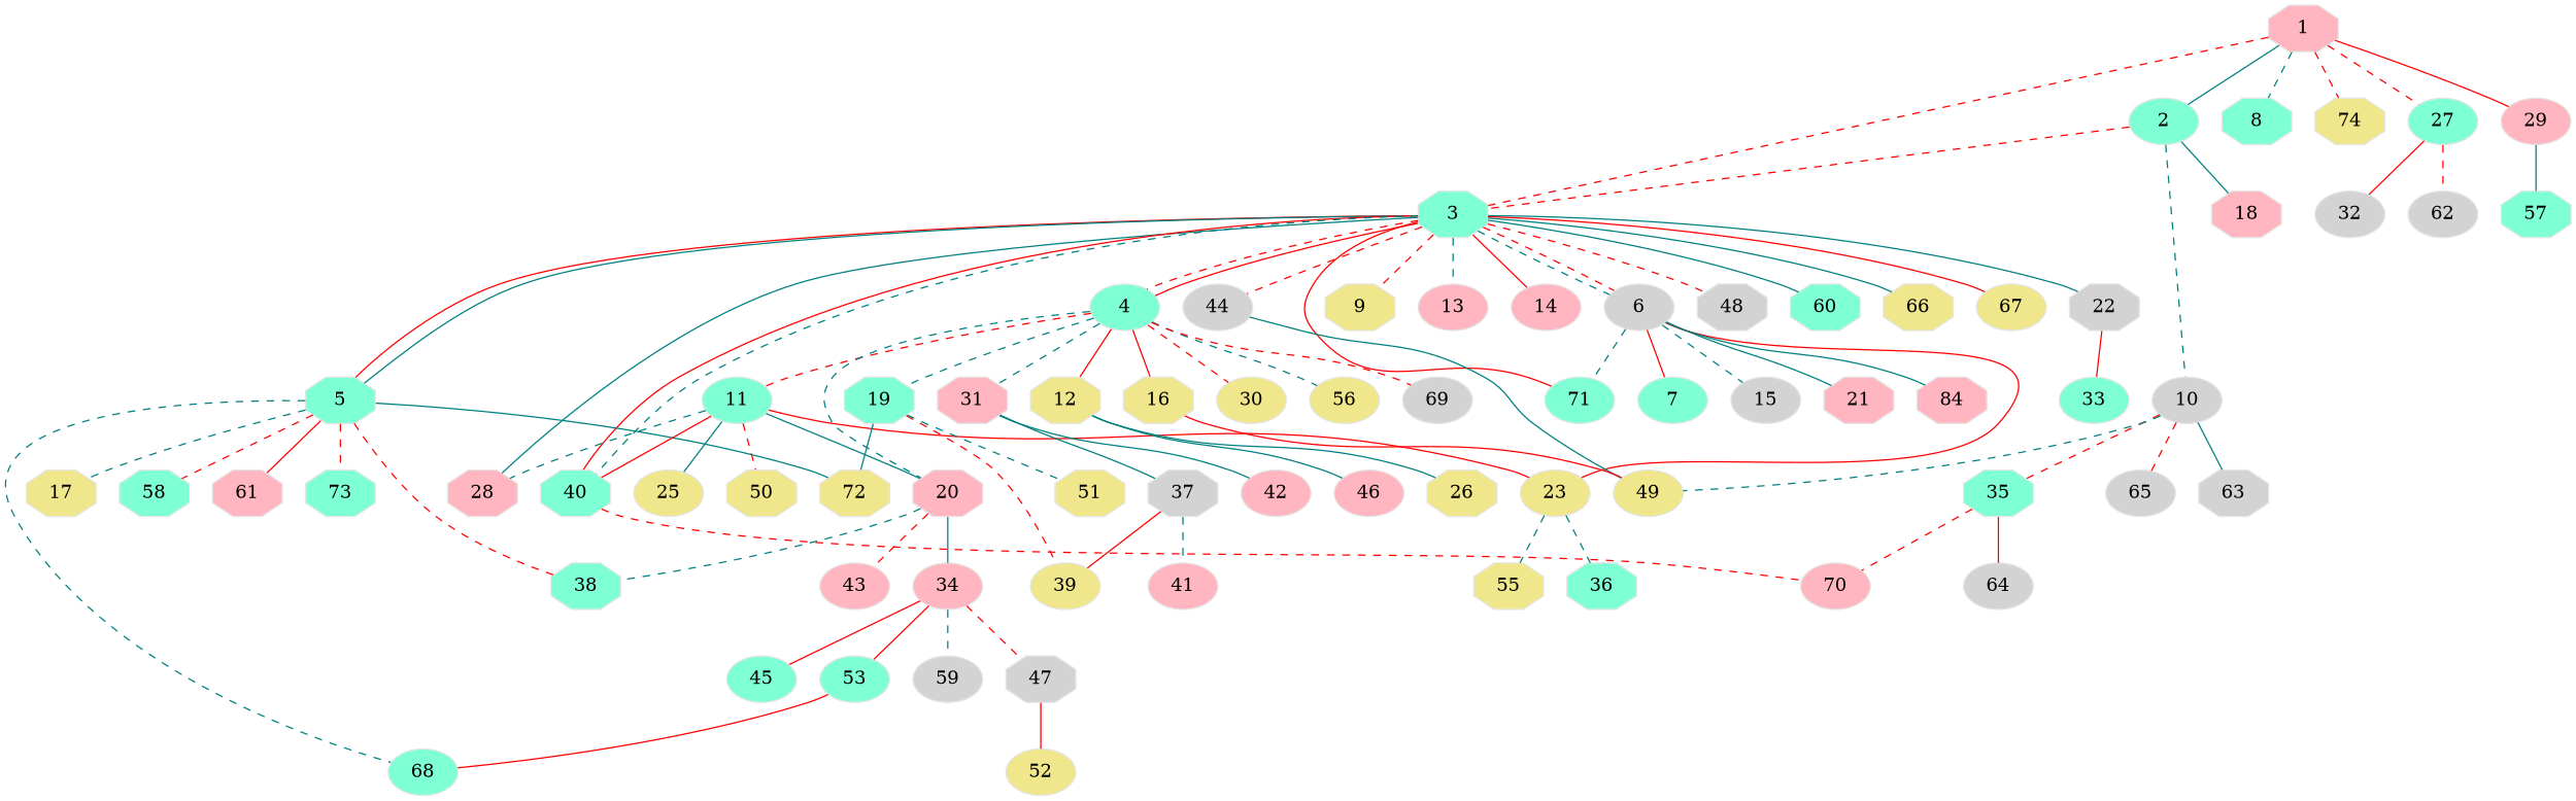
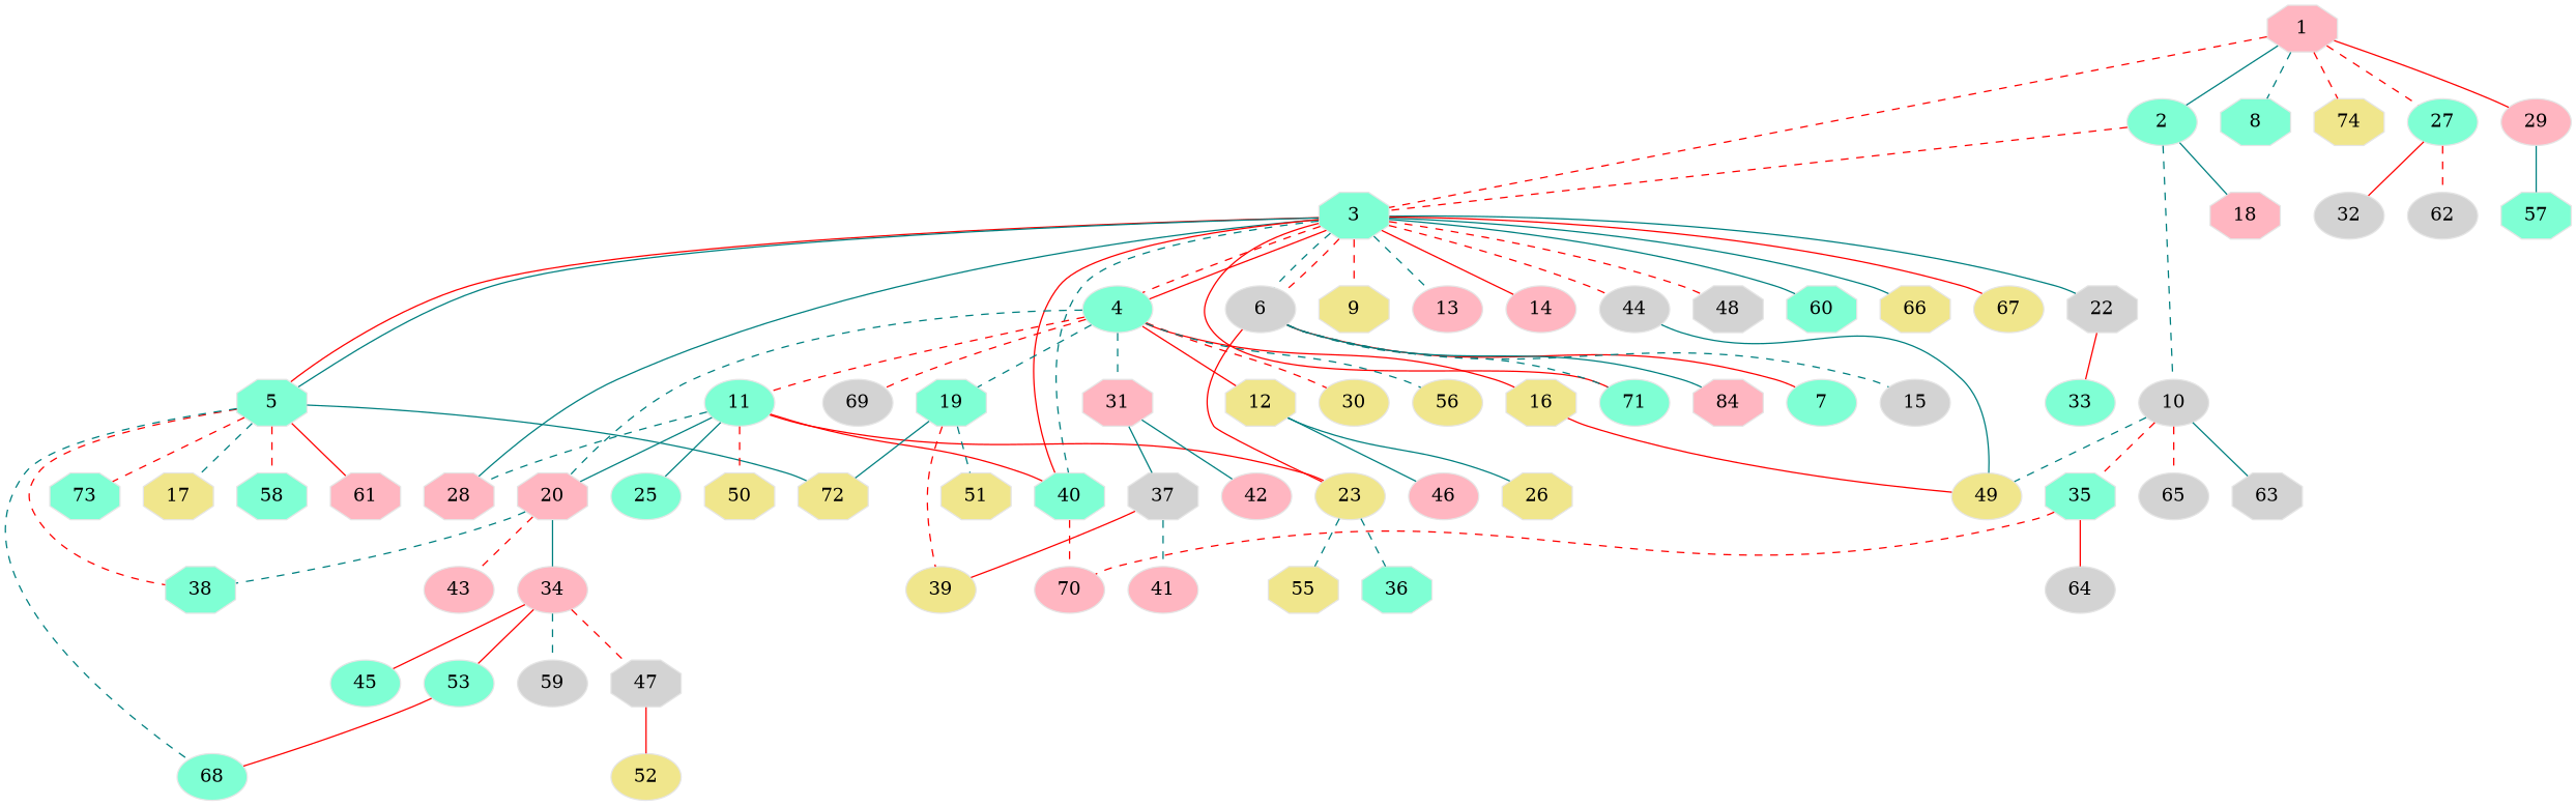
  graph {
    node [color=gray90 fillcolor=aquamarine shape=ellipse style=filled]
    edge [color=red style=dashed]
    1 [fillcolor=lightpink shape=octagon]
    2
    3 [shape=octagon]
    8 [shape=octagon]
    n5 [fillcolor=khaki label=74 shape=octagon]
    27
    29 [fillcolor=lightpink]
    10 [fillcolor=lightgrey]
    18 [fillcolor=lightpink shape=octagon]
    4
    5 [shape=octagon]
    6 [fillcolor=lightgrey]
    9 [fillcolor=khaki shape=octagon]
    13 [fillcolor=lightpink]
    14 [fillcolor=lightpink]
    22 [fillcolor=lightgrey shape=octagon]
    28 [fillcolor=lightpink shape=octagon]
    40 [shape=octagon]
    44 [fillcolor=lightgrey]
    48 [fillcolor=lightgrey shape=octagon]
    60 [shape=octagon]
    66 [fillcolor=khaki shape=octagon]
    67 [fillcolor=khaki]
    71
    32 [fillcolor=lightgrey]
    62 [fillcolor=lightgrey]
    57 [shape=octagon]
    35 [shape=octagon]
    49 [fillcolor=khaki]
    63 [fillcolor=lightgrey shape=octagon]
    65 [fillcolor=lightgrey]
    11
    12 [fillcolor=khaki shape=octagon]
    16 [fillcolor=khaki shape=octagon]
    19 [shape=octagon]
    20 [fillcolor=lightpink shape=octagon]
    30 [fillcolor=khaki]
    31 [fillcolor=lightpink shape=octagon]
    56 [fillcolor=khaki]
    69 [fillcolor=lightgrey]
    17 [fillcolor=khaki shape=octagon]
    38 [shape=octagon]
    58 [shape=octagon]
    61 [fillcolor=lightpink shape=octagon]
    68
    72 [fillcolor=khaki shape=octagon]
    73 [shape=octagon]
    7
    15 [fillcolor=lightgrey]
-   21 [fillcolor=lightpink shape=octagon]
    23 [fillcolor=khaki]
    n52 [fillcolor=lightpink label=84 shape=octagon]
    33
    70 [fillcolor=lightpink]
-   25 [fillcolor=khaki]
+   25
    50 [fillcolor=khaki shape=octagon]
    26 [fillcolor=khaki shape=octagon]
    46 [fillcolor=lightpink]
    39 [fillcolor=khaki]
    51 [fillcolor=khaki shape=octagon]
    34 [fillcolor=lightpink]
    43 [fillcolor=lightpink]
    37 [fillcolor=lightgrey shape=octagon]
    42 [fillcolor=lightpink]
    36 [shape=octagon]
    55 [fillcolor=khaki shape=octagon]
    64 [fillcolor=lightgrey]
    45
    47 [fillcolor=lightgrey shape=octagon]
    53
    59 [fillcolor=lightgrey]
    41 [fillcolor=lightpink]
    52 [fillcolor=khaki]
    1 -- 2 [color=teal style=solid]
    1 -- 3
    1 -- 8 [color=teal]
    1 -- n5
    1 -- 27
    1 -- 29 [style=solid]
    2 -- 3
    2 -- 10 [color=teal]
    2 -- 18 [color=teal style=solid]
    3 -- 4
    3 -- 4 [style=solid]
    3 -- 5 [style=solid]
    3 -- 5 [color=teal style=solid]
    3 -- 6 [color=teal]
    3 -- 6
    3 -- 9
    3 -- 13 [color=teal]
    3 -- 14 [style=solid]
    3 -- 22 [color=teal style=solid]
    3 -- 28 [color=teal style=solid]
    3 -- 40 [style=solid]
    3 -- 40 [color=teal]
    3 -- 44
    3 -- 48
    3 -- 60 [color=teal style=solid]
    3 -- 66 [color=teal style=solid]
    3 -- 67 [style=solid]
    3 -- 71 [style=solid]
    27 -- 32 [style=solid]
    27 -- 62
    29 -- 57 [color=teal style=solid]
    10 -- 35
    10 -- 49 [color=teal]
    10 -- 63 [color=teal style=solid]
    10 -- 65
    4 -- 11
    4 -- 12 [style=solid]
    4 -- 16 [style=solid]
    4 -- 19 [color=teal]
    4 -- 20 [color=teal]
    4 -- 30
    4 -- 31 [color=teal]
    4 -- 56 [color=teal]
    4 -- 69
    5 -- 17 [color=teal]
    5 -- 38
    5 -- 58
    5 -- 61 [style=solid]
    5 -- 68 [color=teal]
    5 -- 72 [color=teal style=solid]
    5 -- 73
    6 -- 71 [color=teal]
    6 -- 7 [style=solid]
    6 -- 15 [color=teal]
-   6 -- 21 [color=teal style=solid]
    6 -- 23 [style=solid]
    6 -- n52 [color=teal style=solid]
    22 -- 33 [style=solid]
    40 -- 70
    44 -- 49 [color=teal style=solid]
    35 -- 70
    35 -- 64 [style=solid]
    11 -- 28 [color=teal]
    11 -- 40 [style=solid]
    11 -- 20 [color=teal style=solid]
    11 -- 23 [style=solid]
    11 -- 25 [color=teal style=solid]
    11 -- 50
    12 -- 26 [color=teal style=solid]
    12 -- 46 [color=teal style=solid]
    16 -- 49 [style=solid]
    19 -- 72 [color=teal style=solid]
    19 -- 39
    19 -- 51 [color=teal]
    20 -- 38 [color=teal]
    20 -- 34 [color=teal style=solid]
    20 -- 43
    31 -- 37 [color=teal style=solid]
    31 -- 42 [color=teal style=solid]
    23 -- 36 [color=teal]
    23 -- 55 [color=teal]
    34 -- 45 [style=solid]
    34 -- 47
    34 -- 53 [style=solid]
    34 -- 59 [color=teal]
    37 -- 39 [style=solid]
    37 -- 41 [color=teal]
    47 -- 52 [style=solid]
    53 -- 68 [style=solid]
  }
